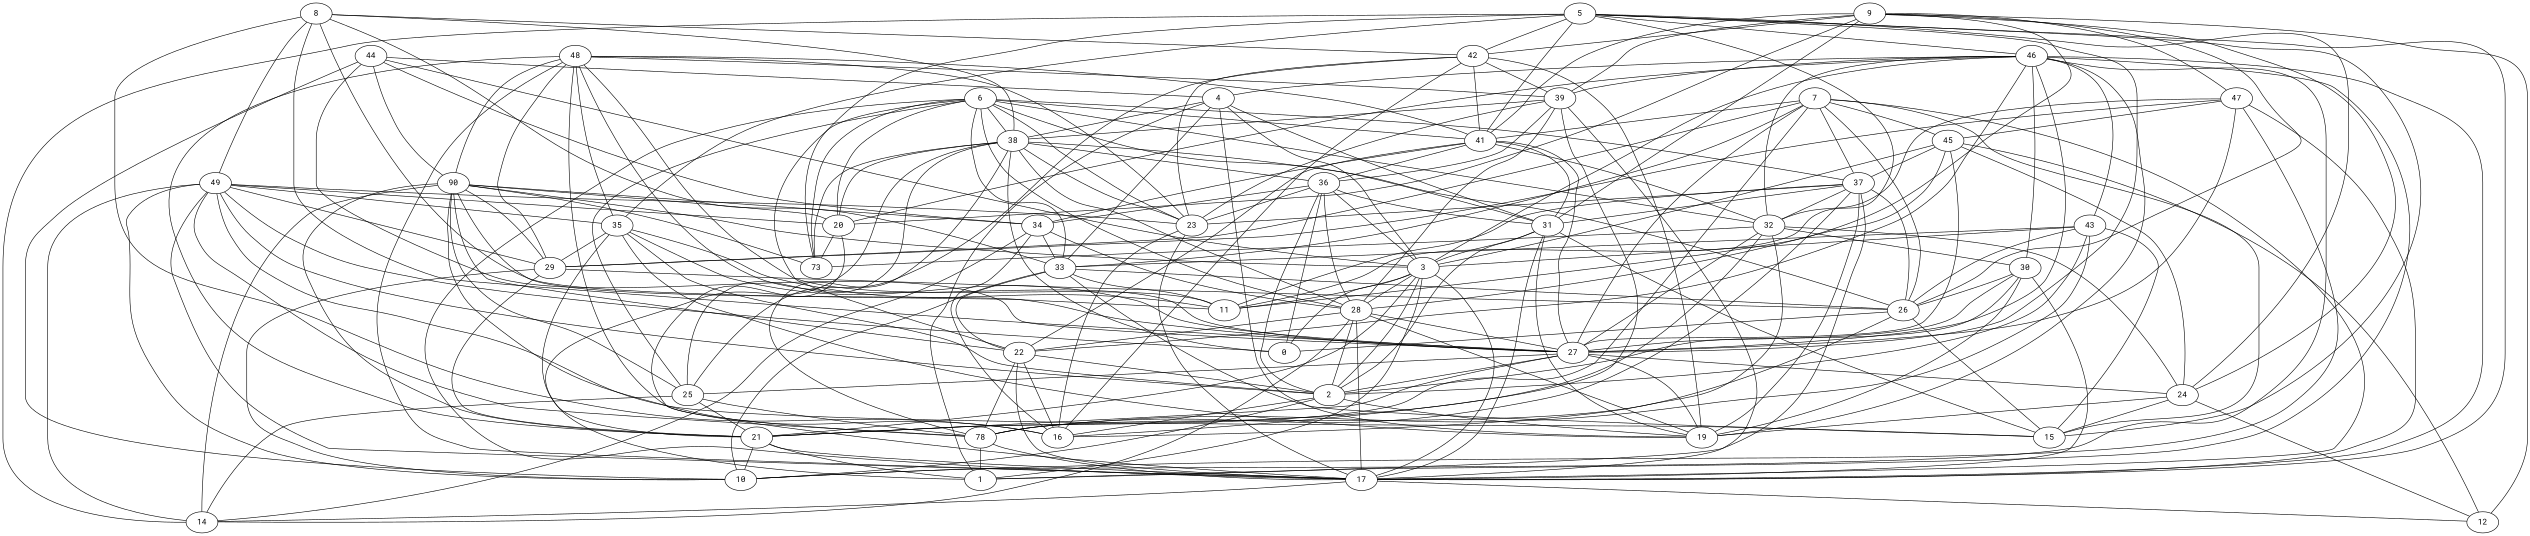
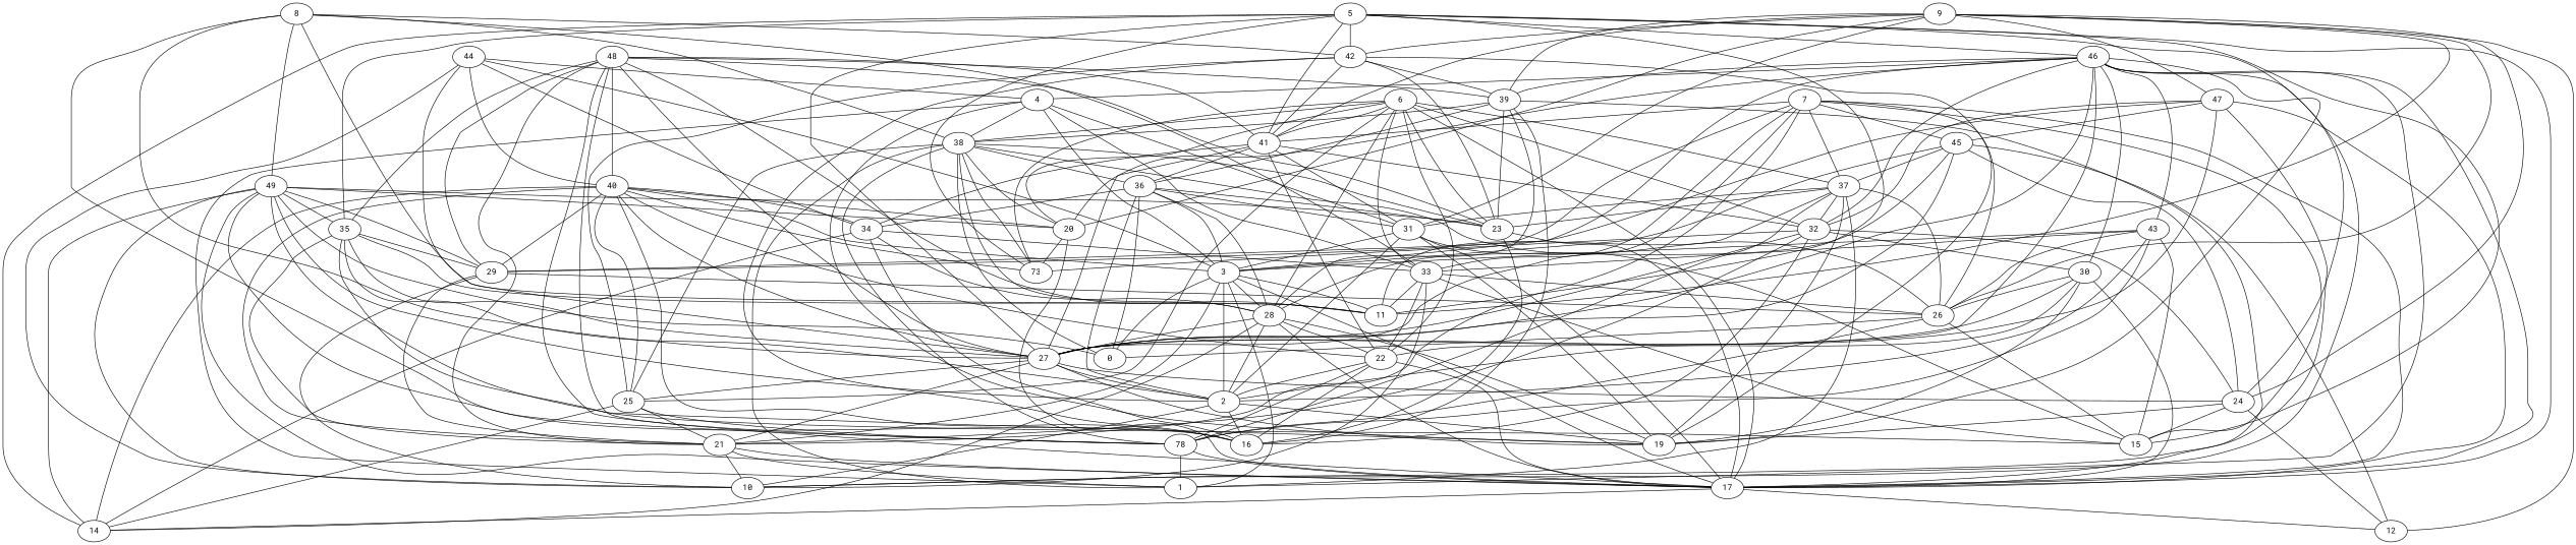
  digraph {
    fontname="Roboto Mono"
    node [fontname="Roboto Mono"]
    edge [color=black dir=none fontname="Roboto Mono"]
    44
    35
    27
    4
    3
    10
    34
-   40 [label=90]
+   40
    21
    2
    29
    11
    19
    25
    24
    31
    33
    38
    1
    17
    28
    0
    32
    30
    16
    n26 [label=73]
    26
    n28 [label=78]
    15
    12
    14
    22
    23
    20
    36
    6
    37
    41
    45
    9
    42
    39
    47
    43
    7
    48
    46
    8
    49
    5
    subgraph sub_1 {
      44
      35
      27
      4
      3
      10
      34
      40
      21
      2
      29
      11
      19
      25
      24
      31
      33
      38
      1
      17
      28
      0
      32
      30
      16
      n26
      26
      n28
      15
      12
      14
      22
      23
      20
      36
      6
      37
      41
      45
      9
      42
      39
      47
      43
      7
      48
      46
      8
      49
      5
    }
    44 -> 27
    44 -> 4
    44 -> 3
    44 -> 10
    44 -> 34
    44 -> 40
    35 -> 27
    35 -> 21
    35 -> 2
    35 -> 29
    35 -> 11
    35 -> 19
    27 -> 21
    27 -> 2
    27 -> 19
    27 -> 25
    27 -> 24
    4 -> 3
    4 -> 19
    4 -> 31
    4 -> 33
    4 -> 38
    4 -> 1
    3 -> 21
    3 -> 2
    3 -> 11
    3 -> 1
    3 -> 17
    3 -> 28
    3 -> 0
    34 -> 33
    34 -> 28
    34 -> 16
    34 -> 14
    40 -> 27
    40 -> 3
    40 -> 34
    40 -> 21
    40 -> 29
    40 -> 25
    40 -> 16
    40 -> n26
    40 -> 14
    40 -> 22
    40 -> 20
    21 -> 10
    21 -> 1
    21 -> 17
    2 -> 10
    2 -> 19
    2 -> 16
    29 -> 10
    29 -> 21
    29 -> 26
    25 -> 21
    25 -> n28
    25 -> 14
    24 -> 19
    24 -> 15
    24 -> 12
    31 -> 3
    31 -> 2
    31 -> 19
    31 -> 17
    31 -> 15
    33 -> 10
    33 -> 11
    33 -> 26
    33 -> 15
    33 -> 22
    38 -> 25
    38 -> 1
    38 -> 28
    38 -> 0
    38 -> n26
    38 -> 26
    38 -> n28
    38 -> 23
    38 -> 20
    38 -> 36
    17 -> 12
    17 -> 14
    28 -> 27
    28 -> 2
    28 -> 19
    28 -> 17
    28 -> 14
    28 -> 22
    32 -> 27
    32 -> 21
    32 -> 24
    32 -> 30
    32 -> 16
    32 -> n26
    30 -> 27
    30 -> 2
    30 -> 19
    30 -> 17
    30 -> 26
    26 -> 0
    26 -> n28
    26 -> 15
    n28 -> 1
    n28 -> 17
    22 -> 2
    22 -> 17
    22 -> 16
    22 -> n28
    23 -> 17
    23 -> 16
    20 -> 17
    20 -> n26
    36 -> 3
    36 -> 34
    36 -> 2
    36 -> 31
    36 -> 28
    36 -> 0
    36 -> 23
    6 -> 25
-   6 -> 31
    6 -> 33
    6 -> 38
    6 -> 17
    6 -> 28
    6 -> 32
    6 -> n26
    6 -> 22
    6 -> 23
    6 -> 20
    6 -> 37
    6 -> 41
    37 -> 11
    37 -> 19
    37 -> 31
    37 -> 1
    37 -> 32
    37 -> 26
    37 -> n28
    37 -> 23
    41 -> 27
    41 -> 34
    41 -> 31
    41 -> 32
    41 -> 22
    41 -> 36
    45 -> 27
    45 -> 3
    45 -> 24
    45 -> 28
    45 -> 12
    45 -> 37
    9 -> 11
    9 -> 24
    9 -> 31
    9 -> 26
    9 -> 12
    9 -> 20
    9 -> 41
    9 -> 42
    9 -> 39
    9 -> 47
    42 -> 19
    42 -> 25
    42 -> 16
    42 -> 23
    42 -> 41
    42 -> 39
    39 -> 38
    39 -> 17
    39 -> 28
    39 -> 16
    39 -> 23
    39 -> 36
    47 -> 27
    47 -> 10
    47 -> 29
    47 -> 17
    47 -> 32
    47 -> 45
    43 -> 3
    43 -> 2
    43 -> 33
    43 -> 26
    43 -> n28
    43 -> 15
    7 -> 27
    7 -> 21
    7 -> 29
    7 -> 33
    7 -> 17
    7 -> 26
    7 -> 15
    7 -> 37
    7 -> 41
    7 -> 45
    48 -> 35
    48 -> 27
    48 -> 40
    48 -> 21
    48 -> 29
    48 -> 11
    48 -> 17
    48 -> n28
    48 -> 23
    48 -> 41
    48 -> 39
    46 -> 27
    46 -> 4
    46 -> 3
    46 -> 10
    46 -> 19
    46 -> 1
    46 -> 17
    46 -> 32
    46 -> 30
    46 -> 22
    46 -> 20
    46 -> 39
    46 -> 43
    8 -> 27
    8 -> 11
    8 -> 33
    8 -> 38
    8 -> 16
    8 -> 42
    8 -> 49
    49 -> 35
    49 -> 10
    49 -> 2
    49 -> 29
    49 -> 17
    49 -> 0
    49 -> n28
    49 -> 15
    49 -> 14
    49 -> 23
    49 -> 20
    5 -> 35
    5 -> 27
    5 -> 11
    5 -> 24
    5 -> 17
    5 -> n26
    5 -> 15
    5 -> 14
    5 -> 41
    5 -> 42
    5 -> 46
  }
